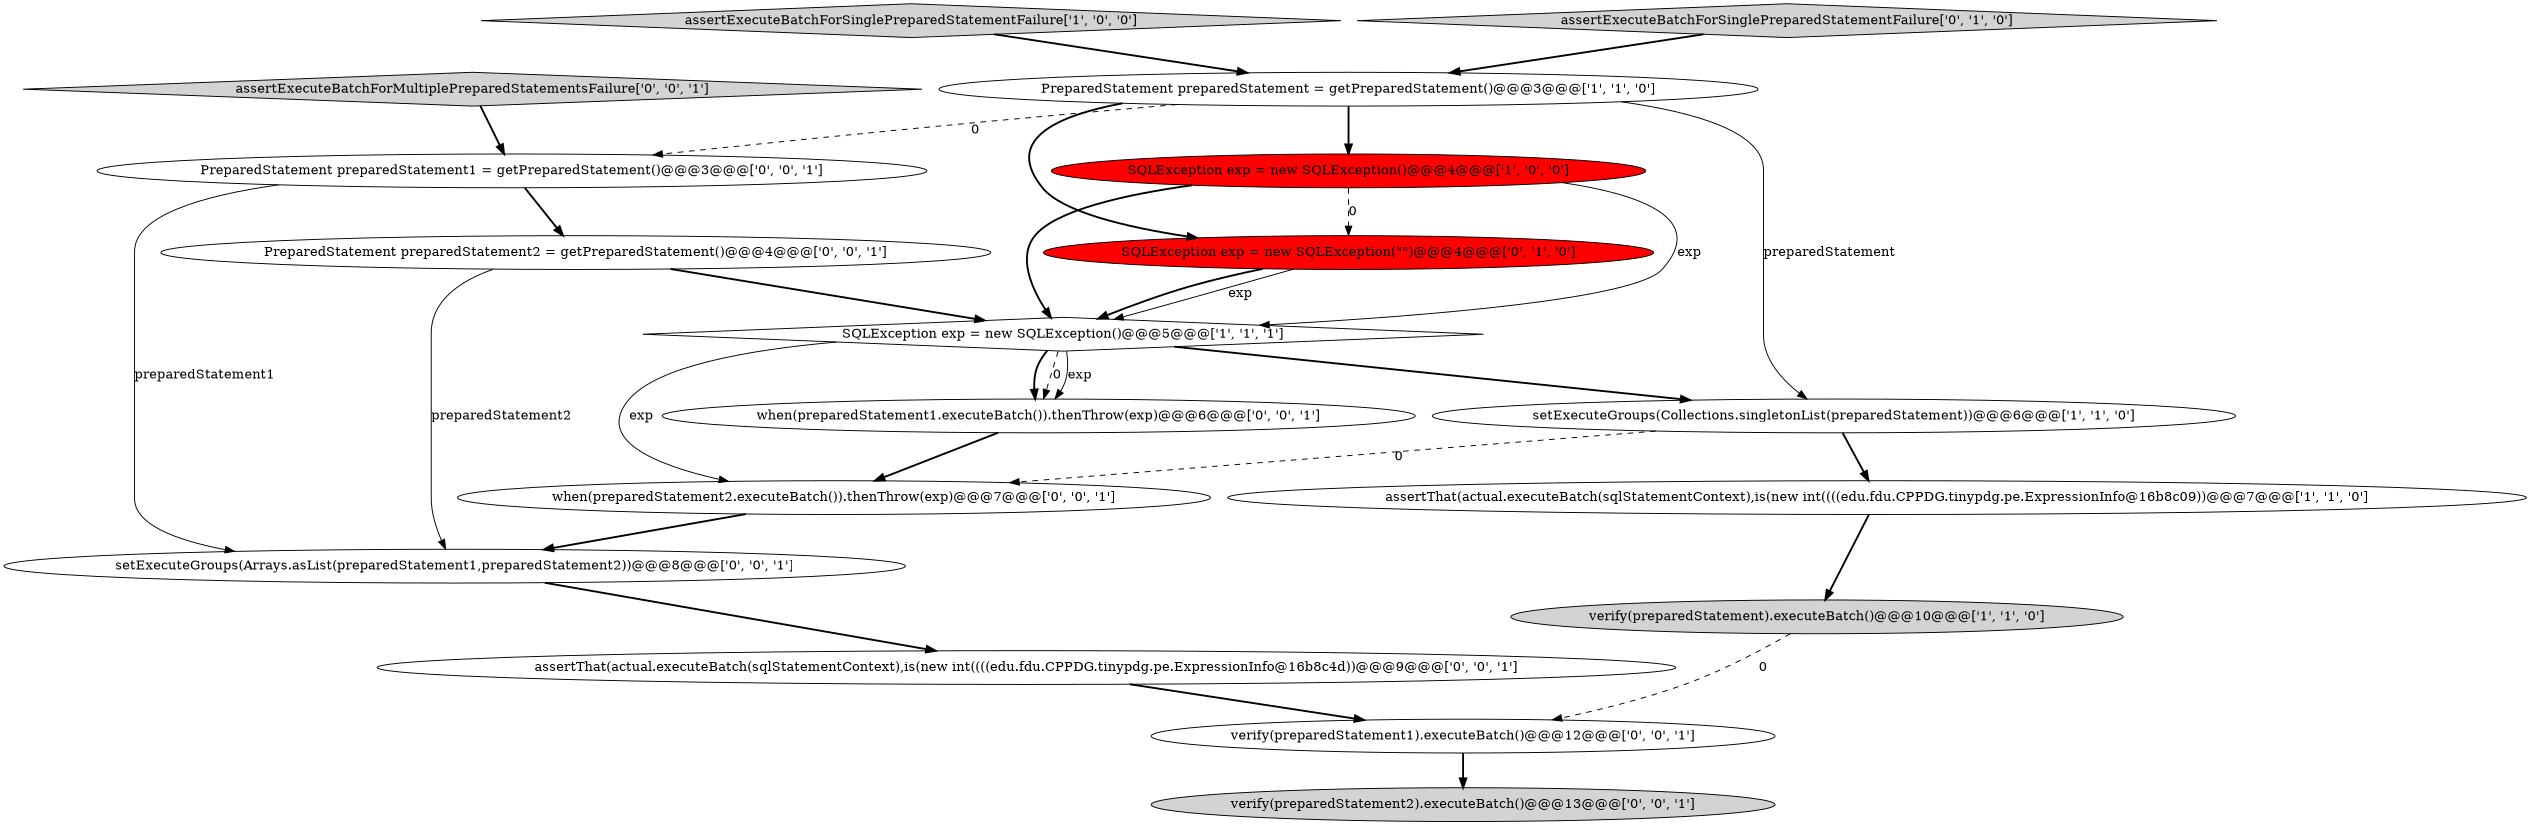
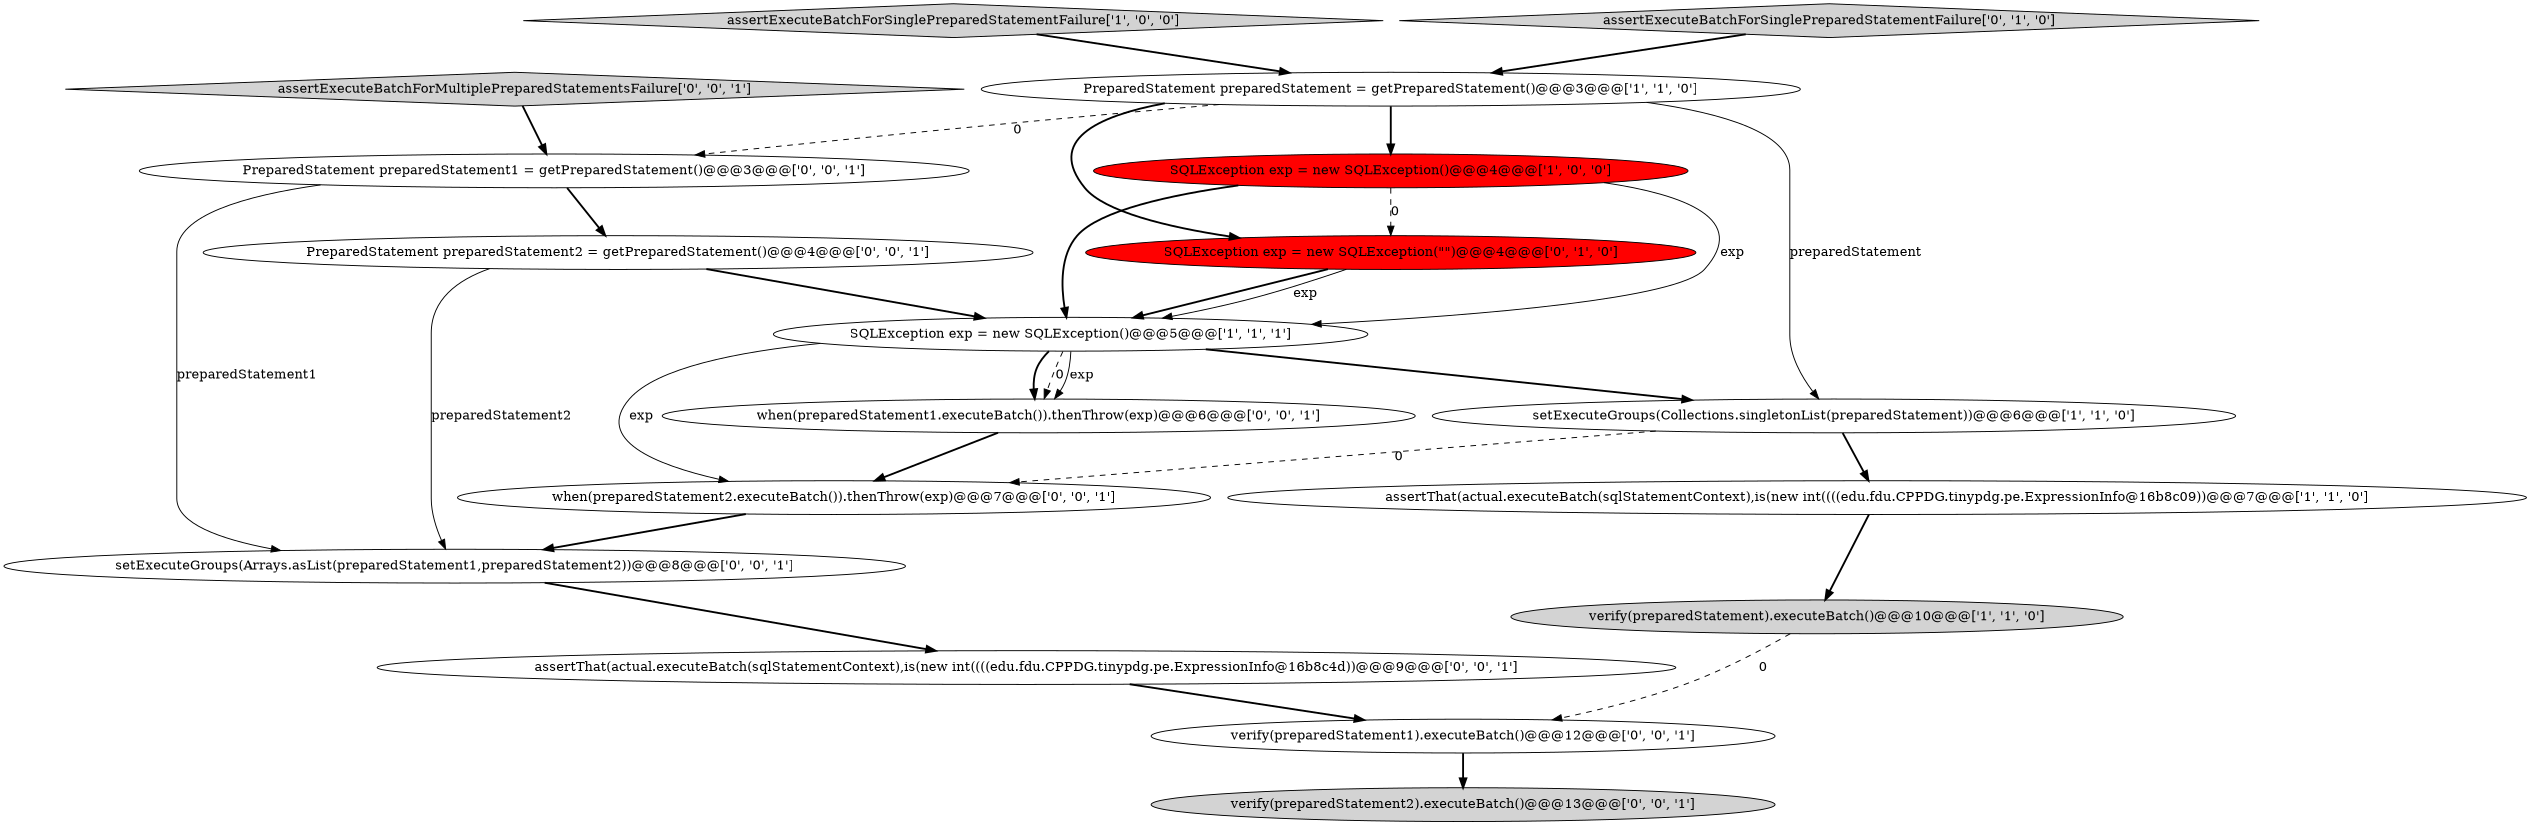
  digraph {
    node [fillcolor=white shape=ellipse style=filled]
    edge [style=bold]
    n1 [fillcolor=lightgray label="assertExecuteBatchForMultiplePreparedStatementsFailure['0', '0', '1']" shape=diamond]
    n2 [label="PreparedStatement preparedStatement1 = getPreparedStatement()@@@3@@@['0', '0', '1']"]
    n3 [fillcolor=red label="SQLException exp = new SQLException(\"\")@@@4@@@['0', '1', '0']"]
-   n4 [label="SQLException exp = new SQLException()@@@5@@@['1', '1', '1']" shape=diamond]
+   n4 [label="SQLException exp = new SQLException()@@@5@@@['1', '1', '1']"]
    n5 [label="verify(preparedStatement1).executeBatch()@@@12@@@['0', '0', '1']"]
    n6 [fillcolor=lightgray label="verify(preparedStatement2).executeBatch()@@@13@@@['0', '0', '1']"]
    n7 [fillcolor=lightgray label="verify(preparedStatement).executeBatch()@@@10@@@['1', '1', '0']"]
    n8 [label="PreparedStatement preparedStatement = getPreparedStatement()@@@3@@@['1', '1', '0']"]
    n9 [label="setExecuteGroups(Collections.singletonList(preparedStatement))@@@6@@@['1', '1', '0']"]
    n10 [fillcolor=red label="SQLException exp = new SQLException()@@@4@@@['1', '0', '0']"]
    n11 [label="PreparedStatement preparedStatement2 = getPreparedStatement()@@@4@@@['0', '0', '1']"]
    n12 [label="setExecuteGroups(Arrays.asList(preparedStatement1,preparedStatement2))@@@8@@@['0', '0', '1']"]
    n13 [label="when(preparedStatement2.executeBatch()).thenThrow(exp)@@@7@@@['0', '0', '1']"]
    n14 [label="when(preparedStatement1.executeBatch()).thenThrow(exp)@@@6@@@['0', '0', '1']"]
    n15 [label="assertThat(actual.executeBatch(sqlStatementContext),is(new int((((edu.fdu.CPPDG.tinypdg.pe.ExpressionInfo@16b8c4d))@@@9@@@['0', '0', '1']"]
    n16 [fillcolor=lightgray label="assertExecuteBatchForSinglePreparedStatementFailure['1', '0', '0']" shape=diamond]
    n17 [label="assertThat(actual.executeBatch(sqlStatementContext),is(new int((((edu.fdu.CPPDG.tinypdg.pe.ExpressionInfo@16b8c09))@@@7@@@['1', '1', '0']"]
    n18 [fillcolor=lightgray label="assertExecuteBatchForSinglePreparedStatementFailure['0', '1', '0']" shape=diamond]
    n1 -> n2
    n2 -> n11
    n2 -> n12 [label=preparedStatement1 style=solid]
    n3 -> n4
    n3 -> n4 [label=exp style=solid]
    n4 -> n9
    n4 -> n13 [label=exp style=solid]
    n4 -> n14
    n4 -> n14 [label=0 style=dashed]
    n4 -> n14 [label=exp style=solid]
    n5 -> n6
    n7 -> n5 [label=0 style=dashed]
    n8 -> n2 [label=0 style=dashed]
    n8 -> n3
    n8 -> n9 [label=preparedStatement style=solid]
    n8 -> n10
    n9 -> n13 [label=0 style=dashed]
    n9 -> n17
    n10 -> n3 [label=0 style=dashed]
    n10 -> n4 [label=exp style=solid]
    n10 -> n4
    n11 -> n4
    n11 -> n12 [label=preparedStatement2 style=solid]
    n12 -> n15
    n13 -> n12
    n14 -> n13
    n15 -> n5
    n16 -> n8
    n17 -> n7
    n18 -> n8
  }
